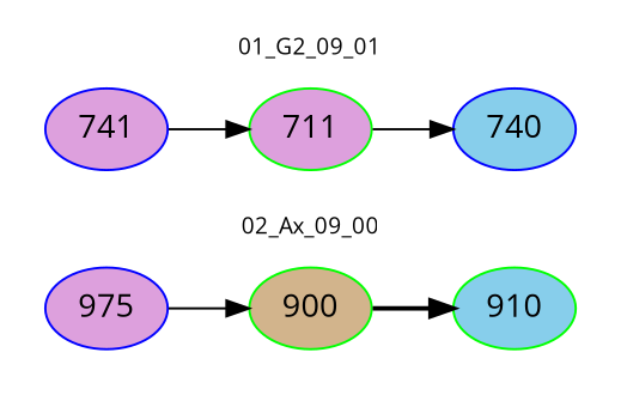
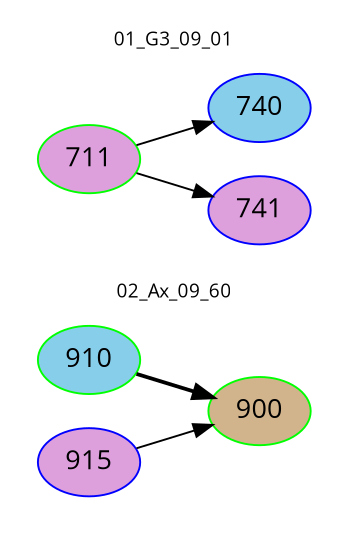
  digraph {
    fontname="Open Sans"
    rankdir=LR
    node [color=green fillcolor=plum fontname="Open Sans" style=filled]
    edge [color=black fontname="Open Sans" style=solid]
    n1 [fillcolor=skyblue label=910]
    n2 [fillcolor=tan label=900]
-   n3 [color=blue label=975]
+   n3 [color=blue label=915]
    n4 [color=blue label=741]
    n5 [label=711]
    n6 [color=blue fillcolor=skyblue label=740]
    subgraph cluster_1 {
      color=white
      fontsize=10
-     label="02_Ax_09_00"
+     label="02_Ax_09_60"
      n1
      n2
      n3
    }
    subgraph cluster_2 {
      color=white
      fontsize=10
-     label="01_G2_09_01"
+     label="01_G3_09_01"
      n4
      n5
      n6
    }
-   n2 -> n1 [style=bold]
+   n1 -> n2 [style=bold]
    n3 -> n2
-   n4 -> n5
+   n5 -> n4
    n5 -> n6
  }
